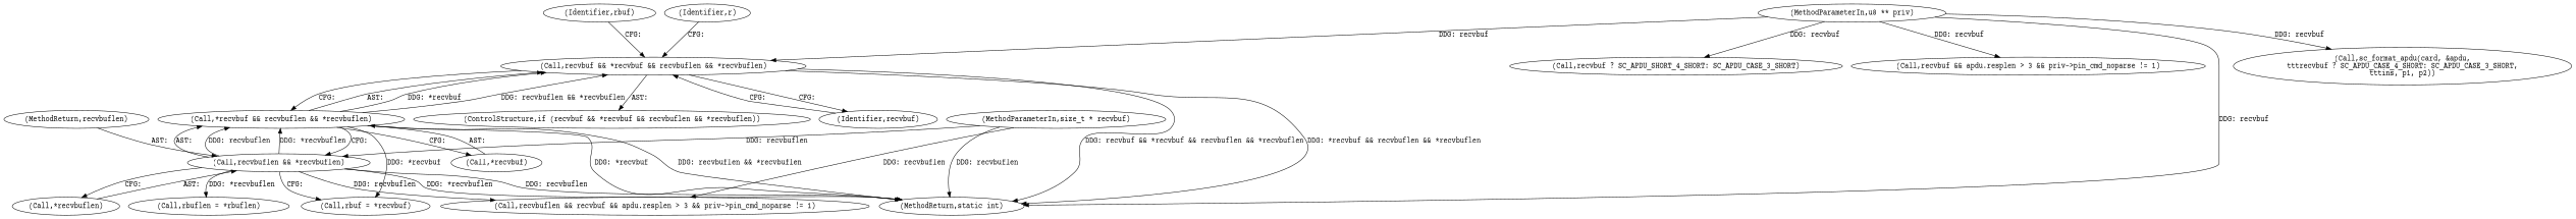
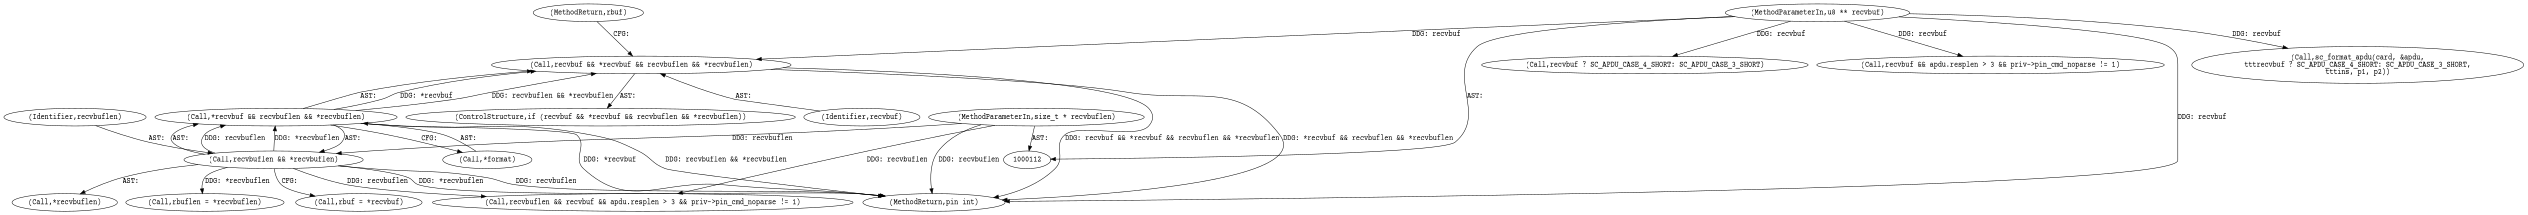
  digraph {
    fontname="Courier Prime"
    node [fontname="Courier Prime"]
    edge [fontname="Courier Prime"]
    n1 [label="(Call,recvbuf && *recvbuf && recvbuflen && *recvbuflen)"]
    n2 [label="(Call,*recvbuf && recvbuflen && *recvbuflen)"]
    n3 [label="(Identifier,recvbuf)"]
    n4 [label="(ControlStructure,if (recvbuf && *recvbuf && recvbuflen && *recvbuflen))"]
-   n5 [label="(MethodReturn,static int)"]
+   n5 [label="(MethodReturn,pin int)"]
    n6 [label="(Call,recvbuflen && *recvbuflen)"]
-   n7 [label="(Call,*recvbuf)"]
+   n7 [label="(Call,*format)"]
    n8 [label="(Call,rbuf = *recvbuf)"]
-   n9 [label="(MethodParameterIn,u8 ** priv)"]
-   n10 [label="(Call,recvbuf ? SC_APDU_SHORT_4_SHORT: SC_APDU_CASE_3_SHORT)"]
+   n9 [label="(MethodParameterIn,u8 ** recvbuf)"]
+   n10 [label="(Call,recvbuf ? SC_APDU_CASE_4_SHORT: SC_APDU_CASE_3_SHORT)"]
    n11 [label="(Call,recvbuf && apdu.resplen > 3 && priv->pin_cmd_noparse != 1)"]
    n12 [label="(Call,sc_format_apdu(card, &apdu,\n\t\t\trecvbuf ? SC_APDU_CASE_4_SHORT: SC_APDU_CASE_3_SHORT,\n\t\t\tins, p1, p2))"]
+   1000112
    n14 [label="(Call,*recvbuflen)"]
    n15 [label="(Call,recvbuflen && recvbuf && apdu.resplen > 3 && priv->pin_cmd_noparse != 1)"]
-   n16 [label="(Call,rbuflen = *rbuflen)"]
-   n17 [label="(MethodReturn,recvbuflen)"]
-   n18 [label="(MethodParameterIn,size_t * recvbuf)"]
-   n19 [label="(Identifier,r)"]
-   n20 [label="(Identifier,rbuf)"]
-   n1 -> n2 [label="CFG: "]
-   n1 -> n3 [label="CFG: "]
+   n16 [label="(Call,rbuflen = *recvbuflen)"]
+   n17 [label="(Identifier,recvbuflen)"]
+   n18 [label="(MethodParameterIn,size_t * recvbuflen)"]
+   n20 [label="(MethodReturn,rbuf)"]
    n1 -> n4 [label="AST: "]
    n1 -> n5 [label="DDG: recvbuf && *recvbuf && recvbuflen && *recvbuflen"]
    n1 -> n5 [label="DDG: *recvbuf && recvbuflen && *recvbuflen"]
    n2 -> n1 [label="AST: "]
    n2 -> n1 [label="DDG: *recvbuf"]
    n2 -> n1 [label="DDG: recvbuflen && *recvbuflen"]
    n2 -> n5 [label="DDG: recvbuflen && *recvbuflen"]
    n2 -> n5 [label="DDG: *recvbuf"]
-   n2 -> n6 [label="CFG: "]
+   n2 -> n6 [label="AST: "]
    n2 -> n7 [label="CFG: "]
-   n2 -> n8 [label="DDG: *recvbuf"]
-   n3 -> n1 [label="CFG: "]
+   n3 -> n1 [label="AST: "]
    n6 -> n2 [label="AST: "]
    n6 -> n2 [label="DDG: recvbuflen"]
    n6 -> n2 [label="DDG: *recvbuflen"]
    n6 -> n5 [label="DDG: recvbuflen"]
    n6 -> n5 [label="DDG: *recvbuflen"]
    n6 -> n8 [label="CFG: "]
-   n6 -> n14 [label="CFG: "]
+   n6 -> n14 [label="AST: "]
    n6 -> n15 [label="DDG: recvbuflen"]
    n6 -> n16 [label="DDG: *recvbuflen"]
    n7 -> n2 [label="AST: "]
    n9 -> n1 [label="DDG: recvbuf"]
    n9 -> n5 [label="DDG: recvbuf"]
    n9 -> n10 [label="DDG: recvbuf"]
    n9 -> n11 [label="DDG: recvbuf"]
    n9 -> n12 [label="DDG: recvbuf"]
-   n14 -> n6 [label="AST: "]
+   n9 -> 1000112 [label="AST: "]
    n17 -> n6 [label="AST: "]
    n18 -> n5 [label="DDG: recvbuflen"]
    n18 -> n6 [label="DDG: recvbuflen"]
+   n18 -> 1000112 [label="AST: "]
    n18 -> n15 [label="DDG: recvbuflen"]
-   n19 -> n1 [label="CFG: "]
    n20 -> n1 [label="CFG: "]
  }
